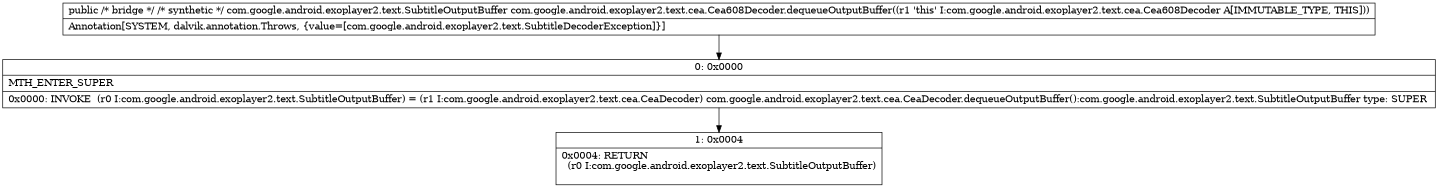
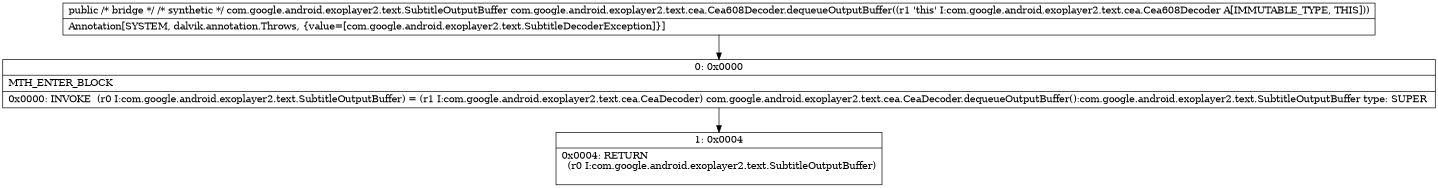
  digraph {
    node [shape=record]
-   n1 [label="{0\:\ 0x0000|MTH_ENTER_SUPER\l|0x0000: INVOKE  (r0 I:com.google.android.exoplayer2.text.SubtitleOutputBuffer) = (r1 I:com.google.android.exoplayer2.text.cea.CeaDecoder) com.google.android.exoplayer2.text.cea.CeaDecoder.dequeueOutputBuffer():com.google.android.exoplayer2.text.SubtitleOutputBuffer type: SUPER \l}"]
+   n1 [label="{0\:\ 0x0000|MTH_ENTER_BLOCK\l|0x0000: INVOKE  (r0 I:com.google.android.exoplayer2.text.SubtitleOutputBuffer) = (r1 I:com.google.android.exoplayer2.text.cea.CeaDecoder) com.google.android.exoplayer2.text.cea.CeaDecoder.dequeueOutputBuffer():com.google.android.exoplayer2.text.SubtitleOutputBuffer type: SUPER \l}"]
    n2 [label="{1\:\ 0x0004|0x0004: RETURN  \l  (r0 I:com.google.android.exoplayer2.text.SubtitleOutputBuffer)\l \l}"]
    n3 [label="{public \/* bridge *\/ \/* synthetic *\/ com.google.android.exoplayer2.text.SubtitleOutputBuffer com.google.android.exoplayer2.text.cea.Cea608Decoder.dequeueOutputBuffer((r1 'this' I:com.google.android.exoplayer2.text.cea.Cea608Decoder A[IMMUTABLE_TYPE, THIS]))  | Annotation[SYSTEM, dalvik.annotation.Throws, \{value=[com.google.android.exoplayer2.text.SubtitleDecoderException]\}]\l}"]
    n1 -> n2
    n3 -> n1
  }
